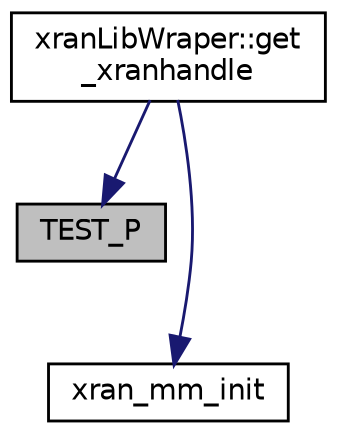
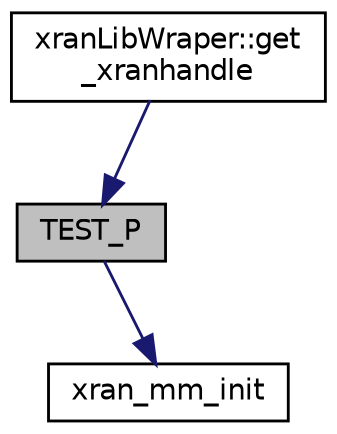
  digraph {
    rankdir=TB
    node [color=black fillcolor=white fontname=Helvetica fontsize=10 shape=record style=filled]
    edge [color=midnightblue fontname=Helvetica fontsize=10 labelfontname=Helvetica labelfontsize=10 style=solid]
    n1 [fillcolor=grey75 fontcolor=black height=0.2 label=TEST_P width=0.4]
    n2 [height=0.2 label=xran_mm_init width=0.4]
    n3 [height=0.2 label="xranLibWraper::get\l_xranhandle" width=0.4]
-   n3 -> n2
+   n1 -> n2
    n3 -> n1
  }
